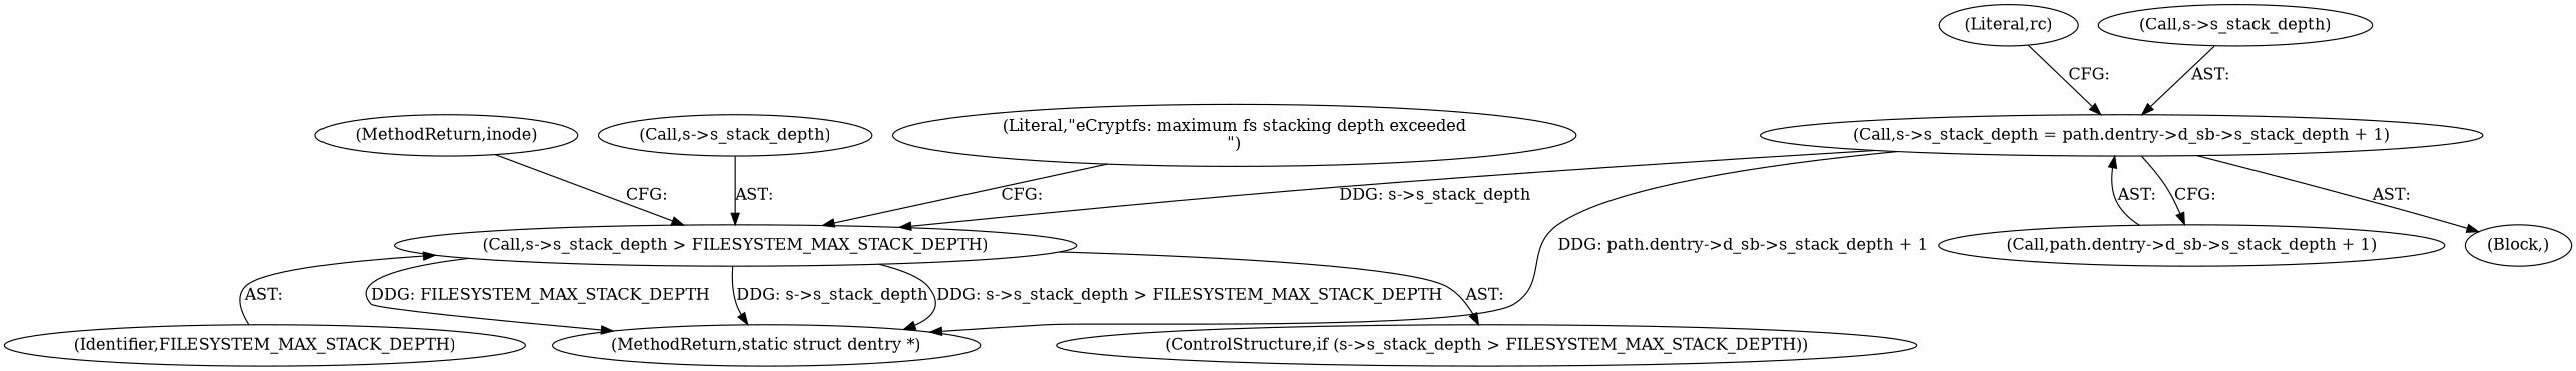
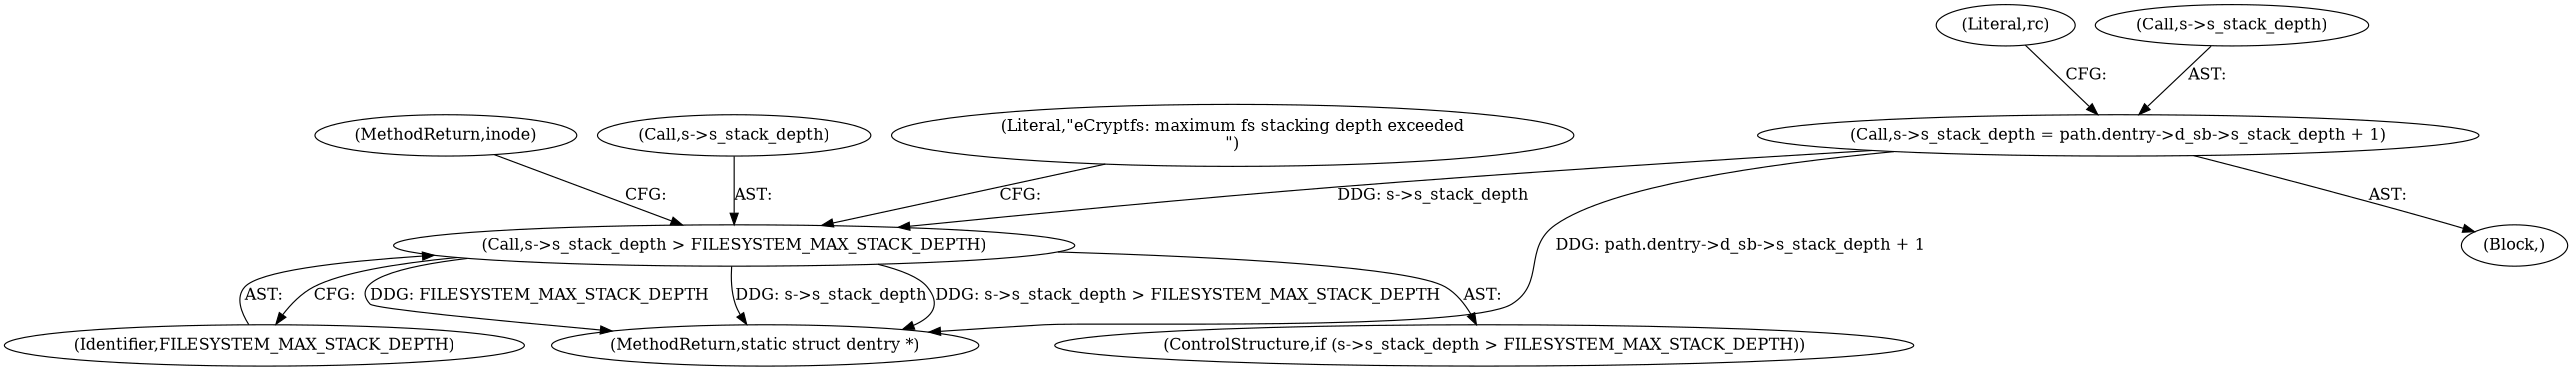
  digraph {
    n1 [label="(Call,s->s_stack_depth = path.dentry->d_sb->s_stack_depth + 1)"]
    n2 [label="(Call,s->s_stack_depth > FILESYSTEM_MAX_STACK_DEPTH)"]
    n3 [label="(Block,)"]
-   n4 [label="(Call,path.dentry->d_sb->s_stack_depth + 1)"]
    n5 [label="(MethodReturn,static struct dentry *)"]
    n6 [label="(ControlStructure,if (s->s_stack_depth > FILESYSTEM_MAX_STACK_DEPTH))"]
    n7 [label="(Identifier,FILESYSTEM_MAX_STACK_DEPTH)"]
    n8 [label="(MethodReturn,inode)"]
    n9 [label="(Call,s->s_stack_depth)"]
    n10 [label="(Literal,\"eCryptfs: maximum fs stacking depth exceeded\n\")"]
    n11 [label="(Literal,rc)"]
    n12 [label="(Call,s->s_stack_depth)"]
    n1 -> n2 [label="DDG: s->s_stack_depth"]
    n1 -> n3 [label="AST: "]
-   n1 -> n4 [label="CFG: "]
    n1 -> n5 [label="DDG: path.dentry->d_sb->s_stack_depth + 1"]
    n2 -> n5 [label="DDG: FILESYSTEM_MAX_STACK_DEPTH"]
    n2 -> n5 [label="DDG: s->s_stack_depth"]
    n2 -> n5 [label="DDG: s->s_stack_depth > FILESYSTEM_MAX_STACK_DEPTH"]
    n2 -> n6 [label="AST: "]
-   n4 -> n1 [label="AST: "]
+   n2 -> n7 [label="CFG: "]
    n7 -> n2 [label="AST: "]
    n8 -> n2 [label="CFG: "]
    n9 -> n2 [label="AST: "]
    n10 -> n2 [label="CFG: "]
    n11 -> n1 [label="CFG: "]
    n12 -> n1 [label="AST: "]
  }
